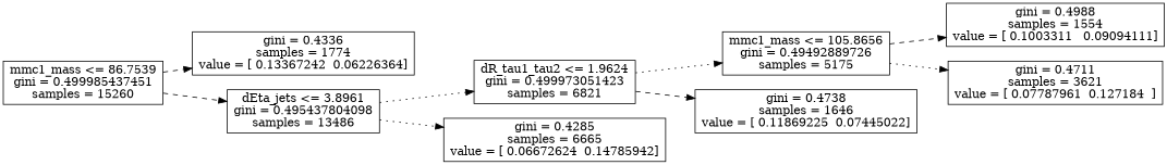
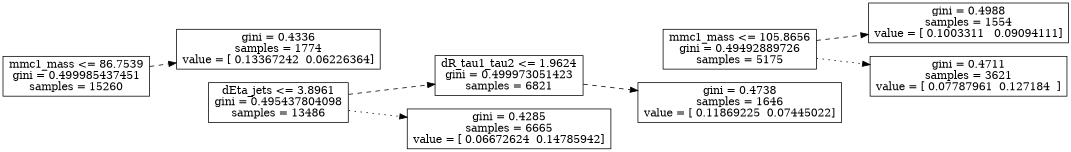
  digraph {
    rankdir=LR
    node [shape=box]
    edge [style=dashed]
    n1 [label="mmc1_mass <= 86.7539\ngini = 0.499985437451\nsamples = 15260"]
    n2 [label="gini = 0.4336\nsamples = 1774\nvalue = [ 0.13367242  0.06226364]"]
    n3 [label="dEta_jets <= 3.8961\ngini = 0.495437804098\nsamples = 13486"]
    n4 [label="dR_tau1_tau2 <= 1.9624\ngini = 0.499973051423\nsamples = 6821"]
    n5 [label="gini = 0.4285\nsamples = 6665\nvalue = [ 0.06672624  0.14785942]"]
    n6 [label="mmc1_mass <= 105.8656\ngini = 0.49492889726\nsamples = 5175"]
    n7 [label="gini = 0.4738\nsamples = 1646\nvalue = [ 0.11869225  0.07445022]"]
    n8 [label="gini = 0.4988\nsamples = 1554\nvalue = [ 0.1003311   0.09094111]"]
    n9 [label="gini = 0.4711\nsamples = 3621\nvalue = [ 0.07787961  0.127184  ]"]
    n1 -> n2
-   n1 -> n3
-   n3 -> n4 [style=dotted]
+   n3 -> n4
    n3 -> n5 [style=dotted]
-   n4 -> n6 [style=dotted]
    n4 -> n7
    n6 -> n8
    n6 -> n9 [style=dotted]
  }
